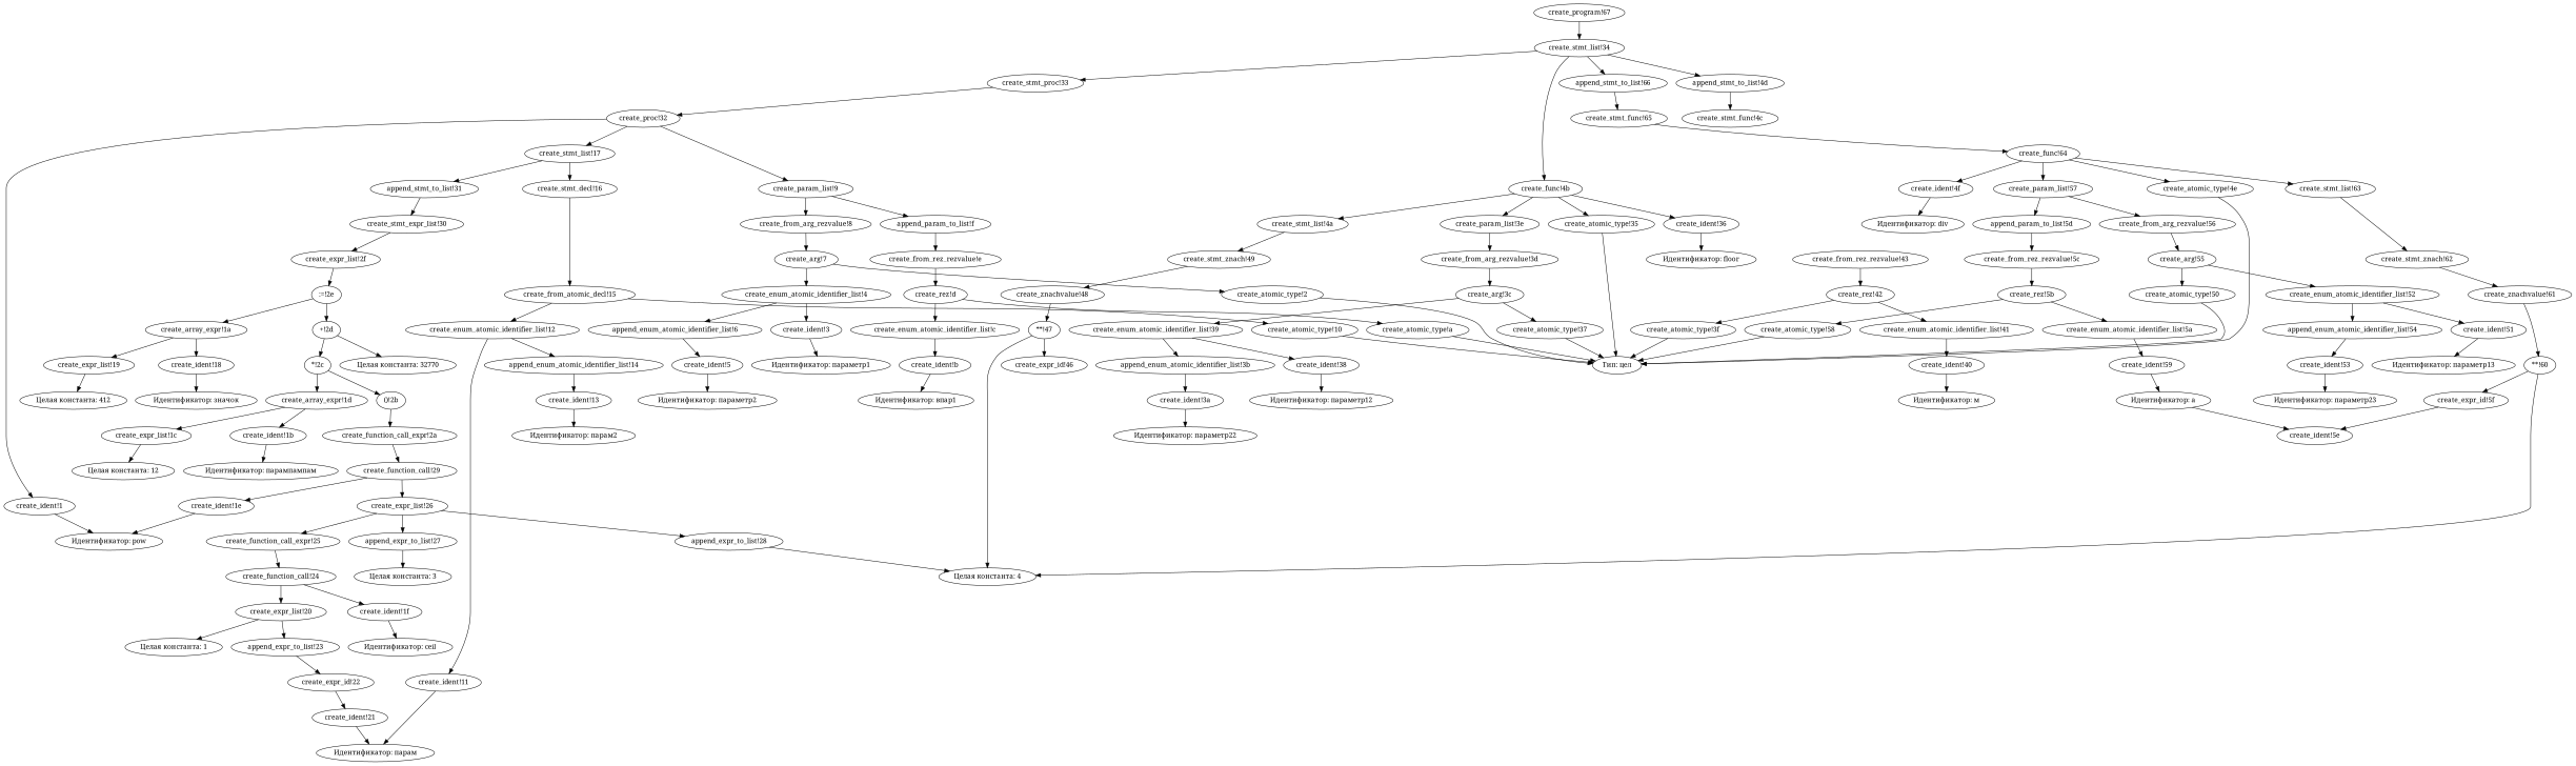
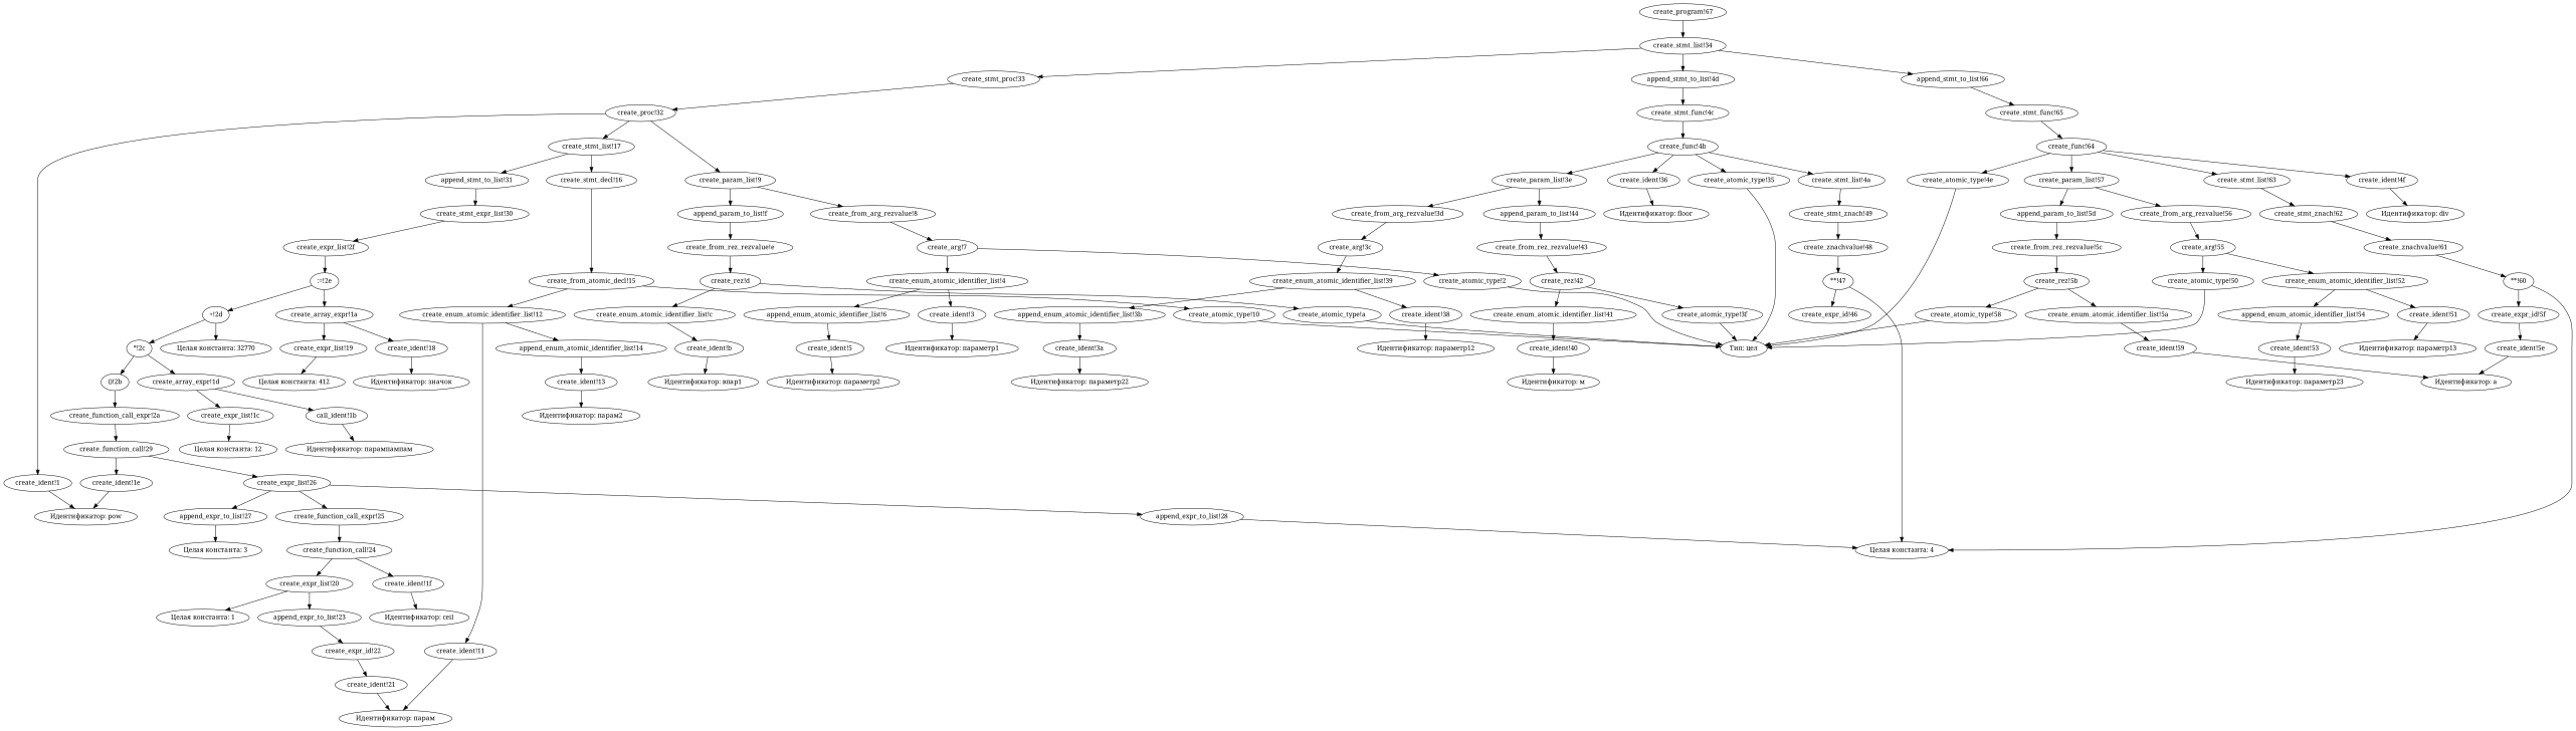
  digraph {
    fontname="Noto Serif"
    node [fontname="Noto Serif"]
    edge [fontname="Noto Serif"]
    "create_ident!1"
    "Идентификатор: pow"
    "create_atomic_type!2"
    "Тип: цел"
    "create_ident!3"
    "Идентификатор: параметр1"
    "create_enum_atomic_identifier_list!4"
    "append_enum_atomic_identifier_list!6"
    "create_ident!5"
    "Идентификатор: параметр2"
    "create_arg!7"
    "create_from_arg_rezvalue!8"
    "create_param_list!9"
    "append_param_to_list!f"
    "create_from_rez_rezvalue!e"
    "create_atomic_type!a"
    "create_ident!b"
    "Идентификатор: впар1"
    "create_enum_atomic_identifier_list!c"
    "create_rez!d"
    "create_atomic_type!10"
    "create_ident!11"
    "Идентификатор: парам"
    "create_enum_atomic_identifier_list!12"
    "append_enum_atomic_identifier_list!14"
    "create_ident!13"
    "Идентификатор: парам2"
    "create_from_atomic_decl!15"
    "create_stmt_decl!16"
    "create_stmt_list!17"
    "append_stmt_to_list!31"
    "create_stmt_expr_list!30"
    "create_ident!18"
    "Идентификатор: значок"
    "create_expr_list!19"
    "Целая константа: 412"
    "create_array_expr!1a"
-   "create_ident!1b"
+   "create_ident!1b" [label="call_ident!1b"]
    "Идентификатор: парампампам"
    "create_expr_list!1c"
    "Целая константа: 12"
    "create_array_expr!1d"
    "create_ident!1e"
    "create_ident!1f"
    "Идентификатор: ceil"
    "create_expr_list!20"
    "Целая константа: 1"
    "append_expr_to_list!23"
    "create_expr_id!22"
    "create_ident!21"
    "create_function_call!24"
    "create_function_call_expr!25"
    "create_expr_list!26"
    "append_expr_to_list!27"
    "append_expr_to_list!28"
    "Целая константа: 3"
    "Целая константа: 4"
    "create_function_call!29"
    "create_function_call_expr!2a"
    "()!2b"
    "*!2c"
    "+!2d"
    "Целая константа: 32770"
    ":=!2e"
    "create_expr_list!2f"
    "create_proc!32"
    "create_stmt_proc!33"
    "create_stmt_list!34"
    "append_stmt_to_list!4d"
    "append_stmt_to_list!66"
    "create_stmt_func!4c"
    "create_stmt_func!65"
    "create_atomic_type!35"
    "create_ident!36"
    "Идентификатор: floor"
-   "create_atomic_type!37"
    "create_ident!38"
    "Идентификатор: параметр12"
    "create_enum_atomic_identifier_list!39"
    "append_enum_atomic_identifier_list!3b"
    "create_ident!3a"
    "Идентификатор: параметр22"
    "create_arg!3c"
    "create_from_arg_rezvalue!3d"
    "create_param_list!3e"
+   "append_param_to_list!44"
    "create_from_rez_rezvalue!43"
    "create_atomic_type!3f"
    "create_ident!40"
    "Идентификатор: м"
    "create_enum_atomic_identifier_list!41"
    "create_rez!42"
    "**!47"
    "create_expr_id!46"
    "create_znachvalue!48"
    "create_stmt_znach!49"
    "create_stmt_list!4a"
    "create_func!4b"
    "create_atomic_type!4e"
    "create_ident!4f"
    "Идентификатор: div"
    "create_atomic_type!50"
    "create_ident!51"
    "Идентификатор: параметр13"
    "create_enum_atomic_identifier_list!52"
    "append_enum_atomic_identifier_list!54"
    "create_ident!53"
    "Идентификатор: параметр23"
    "create_arg!55"
    "create_from_arg_rezvalue!56"
    "create_param_list!57"
    "append_param_to_list!5d"
    "create_from_rez_rezvalue!5c"
    "create_atomic_type!58"
    "create_ident!59"
    "Идентификатор: а"
    "create_enum_atomic_identifier_list!5a"
    "create_rez!5b"
    "create_ident!5e"
    "create_expr_id!5f"
    "**!60"
    "create_znachvalue!61"
    "create_stmt_znach!62"
    "create_stmt_list!63"
    "create_func!64"
    "create_program!67"
    "create_ident!1" -> "Идентификатор: pow"
    "create_atomic_type!2" -> "Тип: цел"
    "create_ident!3" -> "Идентификатор: параметр1"
    "create_enum_atomic_identifier_list!4" -> "create_ident!3"
    "create_enum_atomic_identifier_list!4" -> "append_enum_atomic_identifier_list!6"
    "append_enum_atomic_identifier_list!6" -> "create_ident!5"
    "create_ident!5" -> "Идентификатор: параметр2"
    "create_arg!7" -> "create_atomic_type!2"
    "create_arg!7" -> "create_enum_atomic_identifier_list!4"
    "create_from_arg_rezvalue!8" -> "create_arg!7"
    "create_param_list!9" -> "create_from_arg_rezvalue!8"
    "create_param_list!9" -> "append_param_to_list!f"
    "append_param_to_list!f" -> "create_from_rez_rezvalue!e"
    "create_from_rez_rezvalue!e" -> "create_rez!d"
    "create_atomic_type!a" -> "Тип: цел"
    "create_ident!b" -> "Идентификатор: впар1"
    "create_enum_atomic_identifier_list!c" -> "create_ident!b"
    "create_rez!d" -> "create_atomic_type!a"
    "create_rez!d" -> "create_enum_atomic_identifier_list!c"
    "create_atomic_type!10" -> "Тип: цел"
    "create_ident!11" -> "Идентификатор: парам"
    "create_enum_atomic_identifier_list!12" -> "create_ident!11"
    "create_enum_atomic_identifier_list!12" -> "append_enum_atomic_identifier_list!14"
    "append_enum_atomic_identifier_list!14" -> "create_ident!13"
    "create_ident!13" -> "Идентификатор: парам2"
    "create_from_atomic_decl!15" -> "create_atomic_type!10"
    "create_from_atomic_decl!15" -> "create_enum_atomic_identifier_list!12"
    "create_stmt_decl!16" -> "create_from_atomic_decl!15"
    "create_stmt_list!17" -> "create_stmt_decl!16"
    "create_stmt_list!17" -> "append_stmt_to_list!31"
    "append_stmt_to_list!31" -> "create_stmt_expr_list!30"
    "create_stmt_expr_list!30" -> "create_expr_list!2f"
    "create_ident!18" -> "Идентификатор: значок"
    "create_expr_list!19" -> "Целая константа: 412"
    "create_array_expr!1a" -> "create_ident!18"
    "create_array_expr!1a" -> "create_expr_list!19"
    "create_ident!1b" -> "Идентификатор: парампампам"
    "create_expr_list!1c" -> "Целая константа: 12"
    "create_array_expr!1d" -> "create_ident!1b"
    "create_array_expr!1d" -> "create_expr_list!1c"
    "create_ident!1e" -> "Идентификатор: pow"
    "create_ident!1f" -> "Идентификатор: ceil"
    "create_expr_list!20" -> "Целая константа: 1"
    "create_expr_list!20" -> "append_expr_to_list!23"
    "append_expr_to_list!23" -> "create_expr_id!22"
    "create_expr_id!22" -> "create_ident!21"
    "create_ident!21" -> "Идентификатор: парам"
    "create_function_call!24" -> "create_ident!1f"
    "create_function_call!24" -> "create_expr_list!20"
    "create_function_call_expr!25" -> "create_function_call!24"
    "create_expr_list!26" -> "create_function_call_expr!25"
    "create_expr_list!26" -> "append_expr_to_list!27"
    "create_expr_list!26" -> "append_expr_to_list!28"
    "append_expr_to_list!27" -> "Целая константа: 3"
    "append_expr_to_list!28" -> "Целая константа: 4"
    "create_function_call!29" -> "create_ident!1e"
    "create_function_call!29" -> "create_expr_list!26"
    "create_function_call_expr!2a" -> "create_function_call!29"
    "()!2b" -> "create_function_call_expr!2a"
    "*!2c" -> "create_array_expr!1d"
    "*!2c" -> "()!2b"
    "+!2d" -> "*!2c"
    "+!2d" -> "Целая константа: 32770"
    ":=!2e" -> "create_array_expr!1a"
    ":=!2e" -> "+!2d"
    "create_expr_list!2f" -> ":=!2e"
    "create_proc!32" -> "create_ident!1"
    "create_proc!32" -> "create_param_list!9"
    "create_proc!32" -> "create_stmt_list!17"
    "create_stmt_proc!33" -> "create_proc!32"
    "create_stmt_list!34" -> "create_stmt_proc!33"
    "create_stmt_list!34" -> "append_stmt_to_list!4d"
    "create_stmt_list!34" -> "append_stmt_to_list!66"
    "append_stmt_to_list!4d" -> "create_stmt_func!4c"
    "append_stmt_to_list!66" -> "create_stmt_func!65"
-   "create_stmt_list!34" -> "create_func!4b"
+   "create_stmt_func!4c" -> "create_func!4b"
    "create_stmt_func!65" -> "create_func!64"
    "create_atomic_type!35" -> "Тип: цел"
    "create_ident!36" -> "Идентификатор: floor"
-   "create_atomic_type!37" -> "Тип: цел"
    "create_ident!38" -> "Идентификатор: параметр12"
    "create_enum_atomic_identifier_list!39" -> "create_ident!38"
    "create_enum_atomic_identifier_list!39" -> "append_enum_atomic_identifier_list!3b"
    "append_enum_atomic_identifier_list!3b" -> "create_ident!3a"
    "create_ident!3a" -> "Идентификатор: параметр22"
-   "create_arg!3c" -> "create_atomic_type!37"
    "create_arg!3c" -> "create_enum_atomic_identifier_list!39"
    "create_from_arg_rezvalue!3d" -> "create_arg!3c"
    "create_param_list!3e" -> "create_from_arg_rezvalue!3d"
+   "create_param_list!3e" -> "append_param_to_list!44"
+   "append_param_to_list!44" -> "create_from_rez_rezvalue!43"
    "create_from_rez_rezvalue!43" -> "create_rez!42"
    "create_atomic_type!3f" -> "Тип: цел"
    "create_ident!40" -> "Идентификатор: м"
    "create_enum_atomic_identifier_list!41" -> "create_ident!40"
    "create_rez!42" -> "create_atomic_type!3f"
    "create_rez!42" -> "create_enum_atomic_identifier_list!41"
    "**!47" -> "Целая константа: 4"
    "**!47" -> "create_expr_id!46"
    "create_znachvalue!48" -> "**!47"
    "create_stmt_znach!49" -> "create_znachvalue!48"
    "create_stmt_list!4a" -> "create_stmt_znach!49"
    "create_func!4b" -> "create_atomic_type!35"
    "create_func!4b" -> "create_ident!36"
    "create_func!4b" -> "create_param_list!3e"
    "create_func!4b" -> "create_stmt_list!4a"
    "create_atomic_type!4e" -> "Тип: цел"
    "create_ident!4f" -> "Идентификатор: div"
    "create_atomic_type!50" -> "Тип: цел"
    "create_ident!51" -> "Идентификатор: параметр13"
    "create_enum_atomic_identifier_list!52" -> "create_ident!51"
    "create_enum_atomic_identifier_list!52" -> "append_enum_atomic_identifier_list!54"
    "append_enum_atomic_identifier_list!54" -> "create_ident!53"
    "create_ident!53" -> "Идентификатор: параметр23"
    "create_arg!55" -> "create_atomic_type!50"
    "create_arg!55" -> "create_enum_atomic_identifier_list!52"
    "create_from_arg_rezvalue!56" -> "create_arg!55"
    "create_param_list!57" -> "create_from_arg_rezvalue!56"
    "create_param_list!57" -> "append_param_to_list!5d"
    "append_param_to_list!5d" -> "create_from_rez_rezvalue!5c"
    "create_from_rez_rezvalue!5c" -> "create_rez!5b"
    "create_atomic_type!58" -> "Тип: цел"
    "create_ident!59" -> "Идентификатор: а"
    "create_enum_atomic_identifier_list!5a" -> "create_ident!59"
    "create_rez!5b" -> "create_atomic_type!58"
    "create_rez!5b" -> "create_enum_atomic_identifier_list!5a"
-   "Идентификатор: а" -> "create_ident!5e"
+   "create_ident!5e" -> "Идентификатор: а"
    "create_expr_id!5f" -> "create_ident!5e"
    "**!60" -> "Целая константа: 4"
    "**!60" -> "create_expr_id!5f"
    "create_znachvalue!61" -> "**!60"
    "create_stmt_znach!62" -> "create_znachvalue!61"
    "create_stmt_list!63" -> "create_stmt_znach!62"
    "create_func!64" -> "create_atomic_type!4e"
    "create_func!64" -> "create_ident!4f"
    "create_func!64" -> "create_param_list!57"
    "create_func!64" -> "create_stmt_list!63"
    "create_program!67" -> "create_stmt_list!34"
  }
